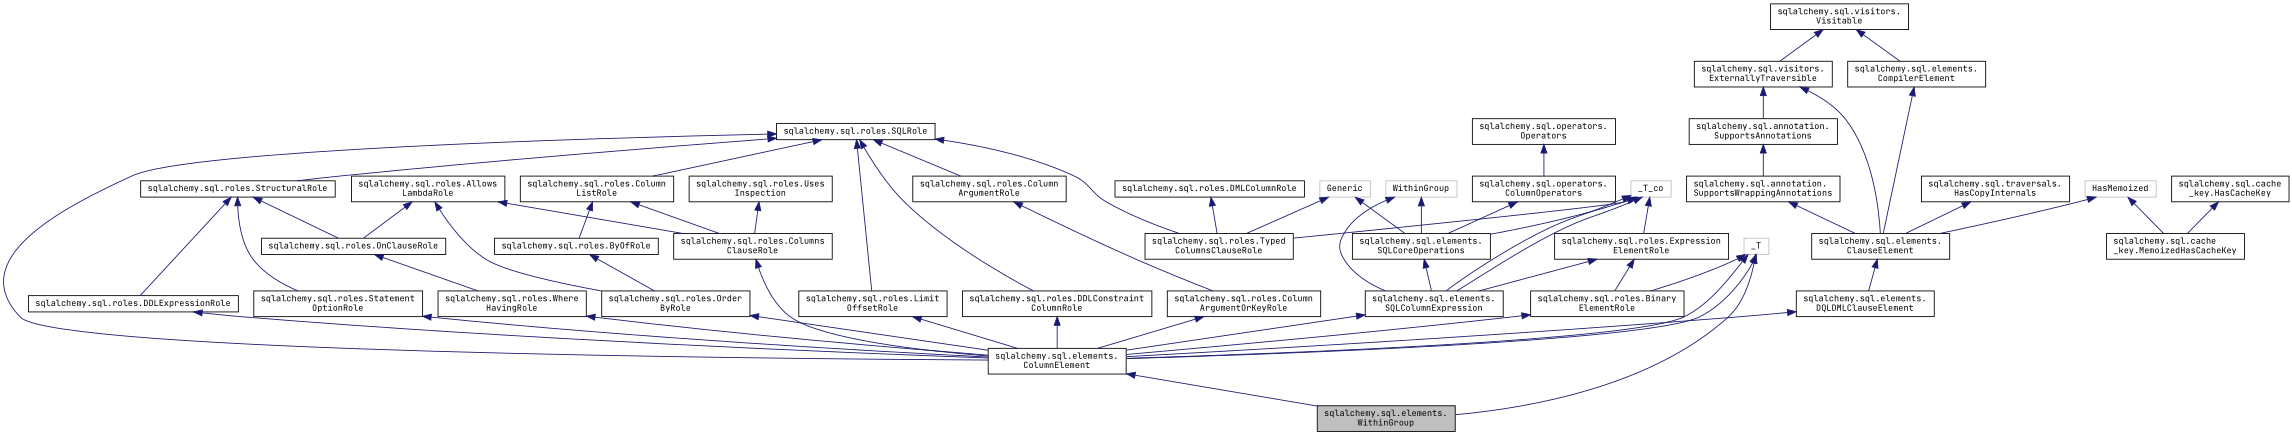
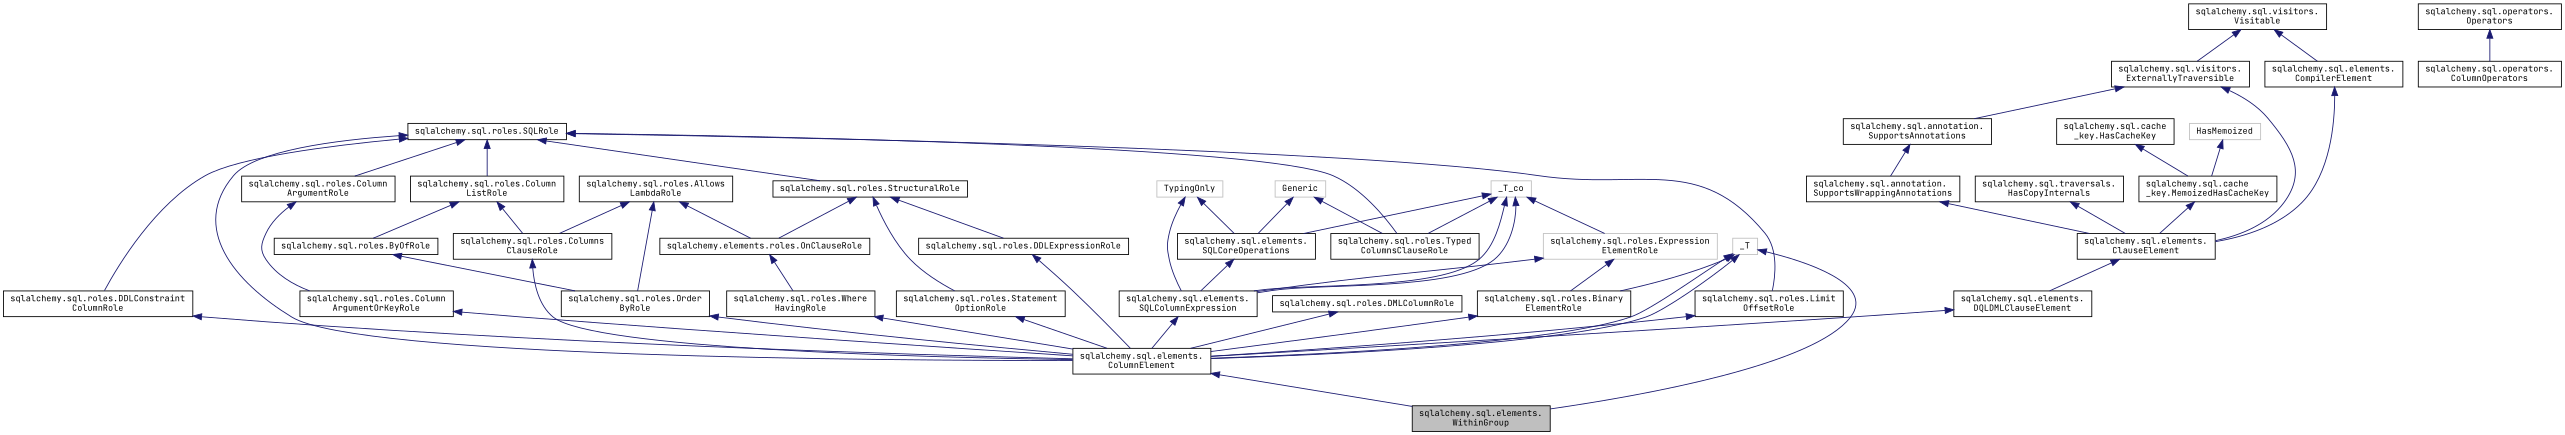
  digraph {
    fontname="JetBrains Mono"
    rankdir=TB
    node [color=black fillcolor=white fontname="JetBrains Mono" fontsize=10 shape=record style=filled]
    edge [color=midnightblue dir=back fontname="JetBrains Mono" fontsize=10 labelfontname=Helvetica labelfontsize=10 style=solid]
    n1 [fillcolor=grey75 fontcolor=black height=0.2 label="sqlalchemy.sql.elements.\lWithinGroup" width=0.4]
    n2 [height=0.2 label="sqlalchemy.sql.elements.\lColumnElement" width=0.4]
    n3 [height=0.2 label="sqlalchemy.sql.roles.Column\lArgumentOrKeyRole" width=0.4]
    n4 [height=0.2 label="sqlalchemy.sql.roles.Column\lArgumentRole" width=0.4]
    n5 [height=0.2 label="sqlalchemy.sql.roles.SQLRole" width=0.4]
    n6 [height=0.2 label="sqlalchemy.sql.roles.StructuralRole" width=0.4]
    n7 [height=0.2 label="sqlalchemy.sql.roles.Typed\lColumnsClauseRole" width=0.4]
    n8 [height=0.2 label="sqlalchemy.sql.roles.Column\lListRole" width=0.4]
    n9 [height=0.2 label="sqlalchemy.sql.roles.Limit\lOffsetRole" width=0.4]
    n10 [height=0.2 label="sqlalchemy.sql.roles.DDLConstraint\lColumnRole" width=0.4]
    n11 [height=0.2 label="sqlalchemy.sql.roles.Statement\lOptionRole" width=0.4]
-   n12 [height=0.2 label="sqlalchemy.sql.roles.OnClauseRole" width=0.4]
+   n12 [height=0.2 label="sqlalchemy.elements.roles.OnClauseRole" width=0.4]
    n13 [height=0.2 label="sqlalchemy.sql.roles.DDLExpressionRole" width=0.4]
    n14 [height=0.2 label="sqlalchemy.sql.roles.Columns\lClauseRole" width=0.4]
    n15 [height=0.2 label="sqlalchemy.sql.roles.ByOfRole" width=0.4]
    n16 [height=0.2 label="sqlalchemy.sql.roles.DMLColumnRole" width=0.4]
    n17 [height=0.2 label="sqlalchemy.sql.roles.Where\lHavingRole" width=0.4]
    n18 [height=0.2 label="sqlalchemy.sql.roles.Allows\lLambdaRole" width=0.4]
    n19 [height=0.2 label="sqlalchemy.sql.roles.Order\lByRole" width=0.4]
    n20 [height=0.2 label="sqlalchemy.sql.roles.Binary\lElementRole" width=0.4]
-   n21 [height=0.2 label="sqlalchemy.sql.roles.Expression\lElementRole" width=0.4]
+   n21 [color=grey75 height=0.2 label="sqlalchemy.sql.roles.Expression\lElementRole" width=0.4]
    n22 [height=0.2 label="sqlalchemy.sql.elements.\lSQLColumnExpression" width=0.4]
    n23 [color=grey75 height=0.2 label=Generic width=0.4]
    n24 [height=0.2 label="sqlalchemy.sql.elements.\lSQLCoreOperations" width=0.4]
    n25 [color=grey75 height=0.2 label=_T_co width=0.4]
    n26 [color=grey75 height=0.2 label=_T width=0.4]
-   n27 [height=0.2 label="sqlalchemy.sql.roles.Uses\lInspection" width=0.4]
    n28 [height=0.2 label="sqlalchemy.sql.operators.\lColumnOperators" width=0.4]
    n29 [height=0.2 label="sqlalchemy.sql.operators.\lOperators" width=0.4]
-   n30 [color=grey75 height=0.2 label=WithinGroup width=0.4]
+   n30 [color=grey75 height=0.2 label=TypingOnly width=0.4]
    n31 [height=0.2 label="sqlalchemy.sql.elements.\lDQLDMLClauseElement" width=0.4]
    n32 [height=0.2 label="sqlalchemy.sql.elements.\lClauseElement" width=0.4]
    n33 [height=0.2 label="sqlalchemy.sql.annotation.\lSupportsWrappingAnnotations" width=0.4]
    n34 [height=0.2 label="sqlalchemy.sql.annotation.\lSupportsAnnotations" width=0.4]
    n35 [height=0.2 label="sqlalchemy.sql.visitors.\lExternallyTraversible" width=0.4]
    n36 [height=0.2 label="sqlalchemy.sql.traversals.\lHasCopyInternals" width=0.4]
    n37 [height=0.2 label="sqlalchemy.sql.visitors.\lVisitable" width=0.4]
    n38 [height=0.2 label="sqlalchemy.sql.elements.\lCompilerElement" width=0.4]
    n39 [height=0.2 label="sqlalchemy.sql.cache\l_key.MemoizedHasCacheKey" width=0.4]
    n40 [height=0.2 label="sqlalchemy.sql.cache\l_key.HasCacheKey" width=0.4]
    n41 [color=grey75 height=0.2 label=HasMemoized width=0.4]
    n2 -> n1
    n3 -> n2
    n4 -> n3
    n5 -> n2
    n5 -> n4
    n5 -> n6
    n5 -> n7
    n5 -> n8
    n5 -> n9
    n5 -> n10
    n6 -> n11
    n6 -> n12
    n6 -> n13
    n8 -> n14
    n8 -> n15
    n9 -> n2
    n10 -> n2
    n11 -> n2
    n12 -> n17
    n13 -> n2
    n14 -> n2
    n15 -> n19
-   n16 -> n7
+   n16 -> n2
    n17 -> n2
    n18 -> n12
    n18 -> n14
    n18 -> n19
    n19 -> n2
    n20 -> n2
    n21 -> n20
    n21 -> n22
    n22 -> n2
    n23 -> n7
    n23 -> n24
    n24 -> n22
    n25 -> n7
    n25 -> n21
    n25 -> n22
    n25 -> n22
    n25 -> n24
    n26 -> n1
    n26 -> n2
    n26 -> n2
    n26 -> n20
-   n27 -> n14
-   n28 -> n24
    n29 -> n28
    n30 -> n22
    n30 -> n24
    n31 -> n2
    n32 -> n31
    n33 -> n32
    n34 -> n33
    n35 -> n32
    n35 -> n34
    n36 -> n32
    n37 -> n35
    n37 -> n38
    n38 -> n32
-   n41 -> n32
+   n39 -> n32
    n40 -> n39
    n41 -> n39
  }
